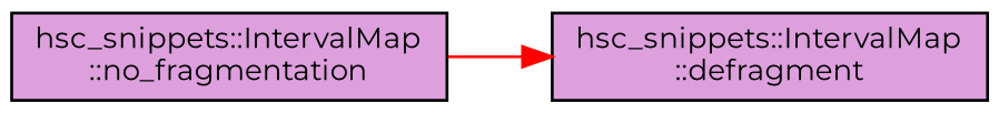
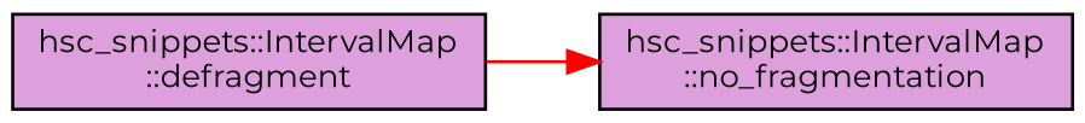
  digraph {
    rankdir=RL
    fontname=Montserrat
    node [color=black fillcolor=plum fontname=Montserrat fontsize=10 shape=record style=filled]
    n1 [fontcolor=black height=0.2 label="hsc_snippets::IntervalMap\l::no_fragmentation" width=0.4]
    n2 [height=0.2 label="hsc_snippets::IntervalMap\l::defragment" width=0.4]
-   n2 -> n1 [color=red dir=back fontname=Montserrat fontsize=10 labelfontname=Helvetica labelfontsize=10 style=solid]
+   n1 -> n2 [color=red dir=back fontname=Montserrat fontsize=10 labelfontname=Helvetica labelfontsize=10 style=solid]
  }
